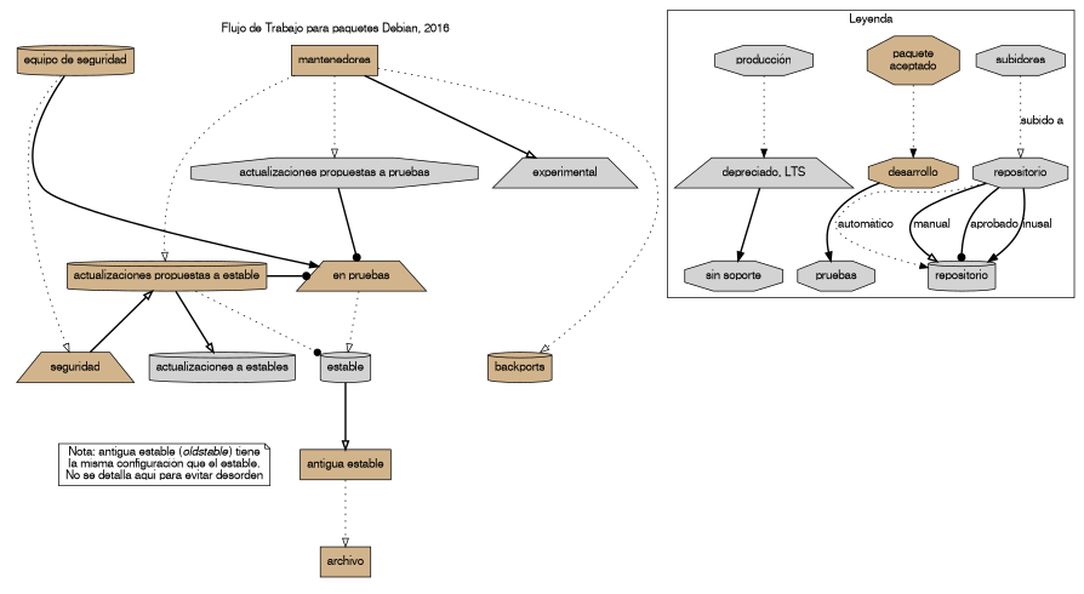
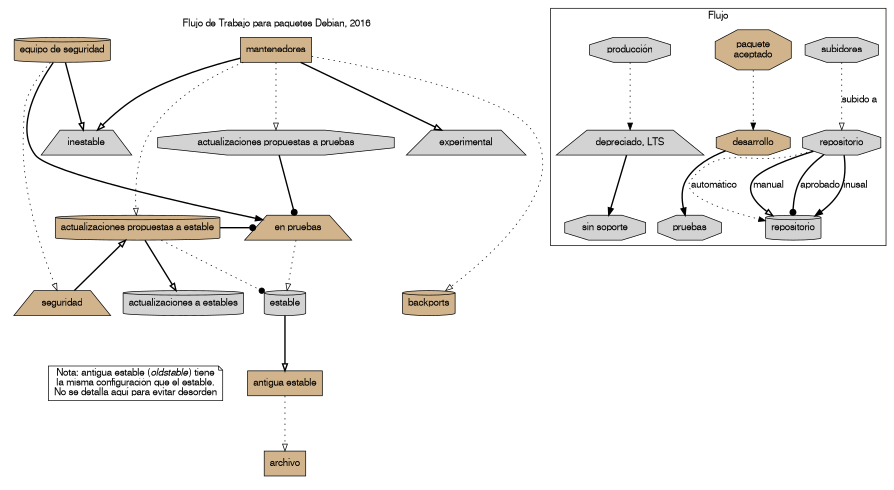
  digraph {
    ranksep=1
    splines=true
    node [fillcolor=lightgrey fontname=FreeSans shape=octagon style=filled]
    edge [arrowhead=empty style=bold]
+   n1 [label=inestable shape=trapezium]
    experimental [shape=trapezium]
    n3 [label="actualizaciones propuestas a pruebas"]
    n4 [fillcolor=tan label="en pruebas" shape=trapezium]
    n5 [fillcolor=tan label="actualizaciones propuestas a estable" shape=cylinder]
    n6 [label=estable shape=cylinder]
    n7 [fillcolor=tan label=seguridad shape=trapezium]
    n8 [label="actualizaciones a estables" shape=cylinder]
    backports [fillcolor=tan shape=cylinder]
    n10 [fillcolor=tan label="antigua estable" shape=box]
    n11 [label=<Nota: antigua estable (<i>oldstable</i>) tiene<br/>la misma configuración que el estable.<br/>No se detalla aquí para evitar desorden> shape=note fillcolor="" style=""]
    n12 [fillcolor=tan label=archivo shape=box]
    n13 [fillcolor=tan label=mantenedores shape=box]
    n14 [fillcolor=tan label="equipo de seguridad" shape=cylinder]
    n15 [label=subidores]
    n16 [label=repositorio]
    n17 [label=repositorio shape=cylinder]
    n18 [fillcolor=tan label="paquete\naceptado"]
    n19 [fillcolor=tan label=desarrollo]
    n20 [label="producción"]
    n21 [label="depreciado, LTS" shape=trapezium]
    n22 [label=pruebas]
    n23 [label="sin soporte"]
    subgraph cluster_1 {
      color=white
      fontname=FreeSans
      fontsize=14
      label="Flujo de Trabajo para paquetes Debian, 2016"
      labelloc=top
      style=filled
      n13
      n14
      subgraph sub_2 {
        color=white
        fontname=FreeSans
        fontsize=14
        label="Flujo de Trabajo para paquetes Debian, 2016"
        labelloc=top
        rank=same
        style=filled
+       n1
        experimental
        n3
      }
      subgraph sub_3 {
        color=white
        fontname=FreeSans
        fontsize=14
        label="Flujo de Trabajo para paquetes Debian, 2016"
        labelloc=top
        rank=same
        style=filled
        n4
        n5
      }
      subgraph sub_4 {
        color=white
        fontname=FreeSans
        fontsize=14
        label="Flujo de Trabajo para paquetes Debian, 2016"
        labelloc=top
        rank=same
        style=filled
        n6
        n7
        n8
        backports
      }
      subgraph sub_5 {
        color=white
        fontname=FreeSans
        fontsize=14
        label="Flujo de Trabajo para paquetes Debian, 2016"
        labelloc=top
        rank=same
        style=filled
        n10
        n11
      }
      subgraph sub_6 {
        color=white
        fontname=FreeSans
        fontsize=14
        label="Flujo de Trabajo para paquetes Debian, 2016"
        labelloc=top
        rank=same
        style=filled
        n12
      }
    }
    subgraph cluster_7 {
      fontname=FreeSans
      fontsize=14
-     label=Leyenda
+     label=Flujo
      labelloc=top
      n15
      n16
      n17
      n18
      n19
      n20
      n21
      n22
      n23
    }
    n3 -> n4 [arrowhead=dot]
    n4 -> n6 [style=dotted]
    n4 -> backports [style=invis]
    n5 -> n4 [arrowhead=dot]
    n5 -> n6 [arrowhead=dot style=dotted]
    n5 -> n8
    n6 -> n10
    n7 -> n5
    n10 -> n12 [style=dotted]
    n11 -> n10 [fontname=FreeSans style=invis arrowhead=""]
+   n13 -> n1
    n13 -> experimental
    n13 -> n3 [style=dotted]
    n13 -> n5 [style=dotted]
    n13 -> backports [style=dotted]
+   n14 -> n1
    n14 -> n4 [arrowhead=""]
    n14 -> n7 [style=dotted]
    n15 -> n16 [fontname=FreeSans label="subido a" style=dotted]
    n16 -> n17 [fontname=FreeSans label="automático" style=dotted arrowhead=""]
    n16 -> n17 [fontname=FreeSans label=manual]
    n16 -> n17 [arrowhead=dot fontname=FreeSans label=aprobado]
    n16 -> n17 [fontname=FreeSans label=inusal arrowhead=""]
    n18 -> n19 [fontname=FreeSans style=dotted arrowhead=""]
    n19 -> n22 [fontname=FreeSans arrowhead=""]
    n20 -> n21 [fontname=FreeSans style=dotted arrowhead=""]
    n21 -> n23 [fontname=FreeSans arrowhead=""]
  }
